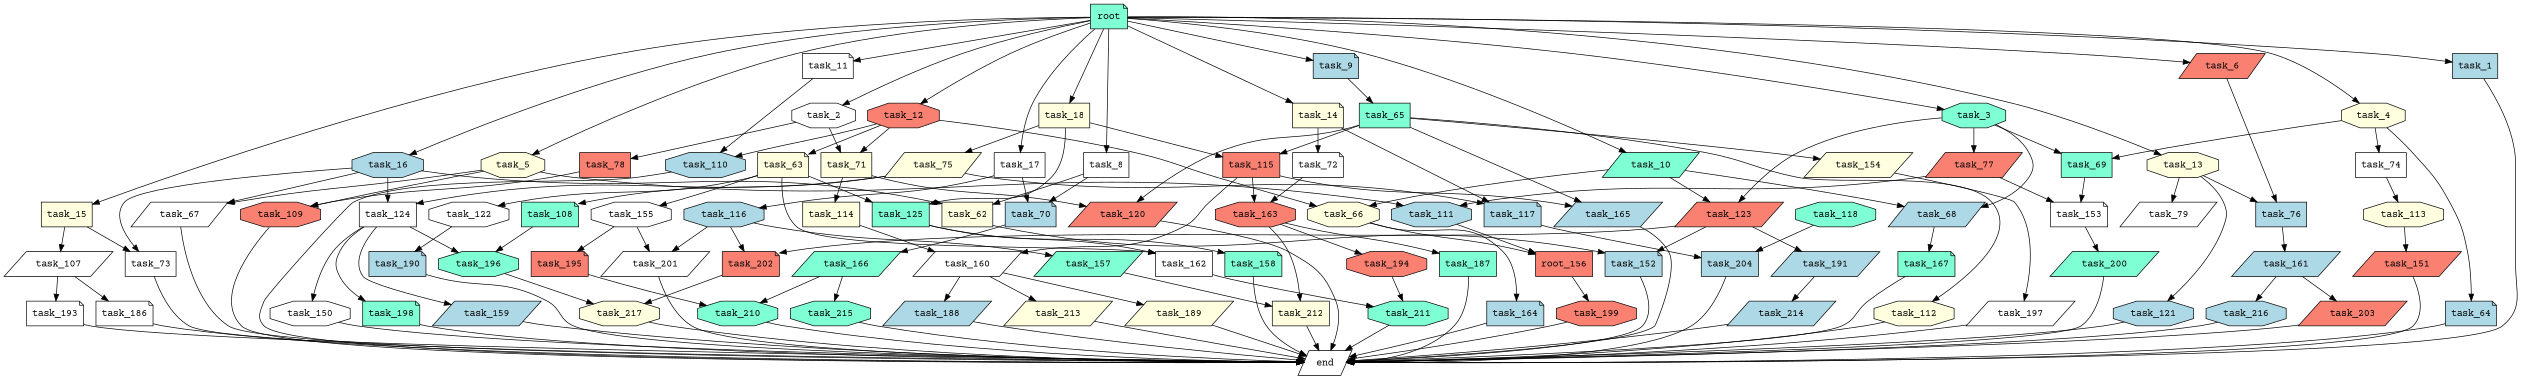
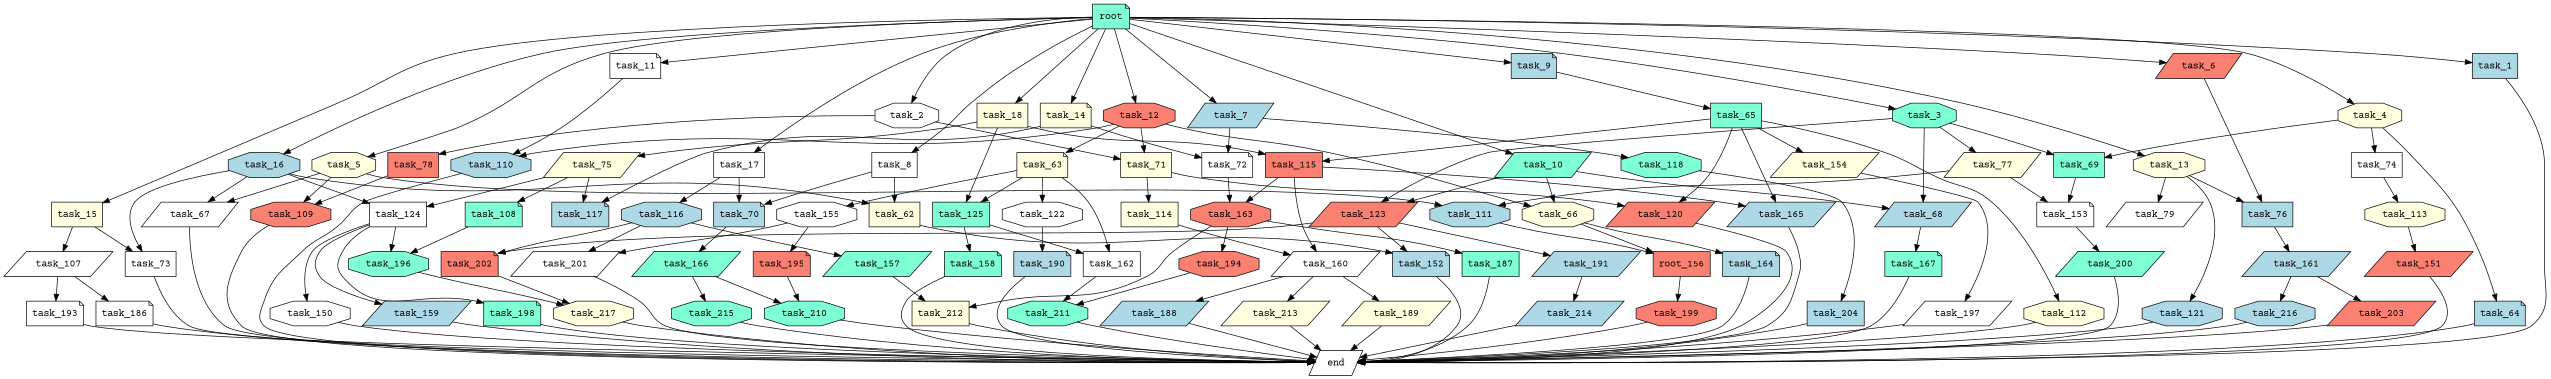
  digraph {
    fontname="Courier Prime"
    node [fillcolor=lightblue fontname="Courier Prime" shape=parallelogram style=filled]
    edge [fontname="Courier Prime"]
    task_67 [fillcolor=white]
    end [fillcolor=white]
    task_193 [fillcolor=white shape=note]
    task_12 [fillcolor=salmon shape=octagon]
    task_63 [fillcolor=lightyellow shape=note]
    task_66 [fillcolor=lightyellow shape=octagon]
    task_71 [fillcolor=lightyellow shape=box]
    task_110 [shape=octagon]
    task_162 [fillcolor=white shape=box]
    task_155 [fillcolor=white shape=octagon]
    task_122 [fillcolor=white shape=octagon]
    task_125 [fillcolor=aquamarine shape=box]
    task_164 [shape=note]
    n14 [fillcolor=salmon label=root_156 shape=box]
    task_114 [fillcolor=lightyellow shape=box]
    task_120 [fillcolor=salmon]
    task_201 [fillcolor=white]
    task_5 [fillcolor=lightyellow shape=octagon]
    task_109 [fillcolor=salmon shape=octagon]
    task_111 [shape=octagon]
    task_211 [fillcolor=aquamarine shape=octagon]
    task_217 [fillcolor=lightyellow shape=octagon]
    task_195 [fillcolor=salmon shape=note]
    task_190 [shape=note]
    task_158 [fillcolor=aquamarine shape=note]
    task_196 [fillcolor=aquamarine shape=octagon]
    task_17 [fillcolor=white shape=box]
    task_70 [shape=note]
    task_116 [shape=octagon]
    task_166 [fillcolor=aquamarine]
    task_2 [fillcolor=white shape=octagon]
    task_78 [fillcolor=salmon shape=box]
    task_121 [shape=octagon]
    task_216 [shape=octagon]
    task_13 [fillcolor=lightyellow shape=octagon]
    task_79 [fillcolor=white]
    task_76 [shape=box]
    task_161
    task_203 [fillcolor=salmon]
    task_215 [fillcolor=aquamarine shape=octagon]
    task_210 [fillcolor=aquamarine shape=octagon]
    task_198 [fillcolor=aquamarine shape=note]
-   task_77 [fillcolor=salmon]
+   task_77 [fillcolor=lightyellow]
    task_153 [fillcolor=white shape=note]
    task_200 [fillcolor=aquamarine]
    task_163 [fillcolor=salmon shape=octagon]
    task_194 [fillcolor=salmon shape=octagon]
    task_212 [fillcolor=lightyellow shape=box]
    task_187 [fillcolor=aquamarine shape=box]
    task_11 [fillcolor=white shape=note]
    task_150 [fillcolor=white shape=octagon]
    task_167 [fillcolor=aquamarine shape=note]
    task_165
    task_191
    task_214
    task_64 [shape=note]
    task_199 [fillcolor=salmon shape=octagon]
    root [fillcolor=aquamarine shape=note]
    task_8 [fillcolor=white shape=box]
    task_18 [fillcolor=lightyellow shape=box]
    task_1 [shape=box]
    task_3 [fillcolor=aquamarine shape=octagon]
+   task_7
    task_9 [shape=note]
    task_4 [fillcolor=lightyellow shape=octagon]
    task_16 [shape=octagon]
    task_6 [fillcolor=salmon]
    task_15 [fillcolor=lightyellow shape=box]
    task_10 [fillcolor=aquamarine]
    task_14 [fillcolor=lightyellow shape=note]
    task_62 [fillcolor=lightyellow shape=box]
    task_75 [fillcolor=lightyellow]
    task_115 [fillcolor=salmon shape=box]
    task_69 [fillcolor=aquamarine shape=box]
    task_123 [fillcolor=salmon]
    task_68
    task_72 [fillcolor=white shape=note]
    task_118 [fillcolor=aquamarine shape=octagon]
    task_65 [fillcolor=aquamarine shape=box]
    task_74 [fillcolor=white shape=box]
    task_124 [fillcolor=white shape=box]
    task_73 [fillcolor=white shape=box]
    task_107 [fillcolor=white]
    task_117 [shape=note]
    task_113 [fillcolor=lightyellow shape=octagon]
    task_151 [fillcolor=salmon]
    task_152 [shape=note]
    task_160 [fillcolor=white]
    task_188
    task_213 [fillcolor=lightyellow]
    task_189 [fillcolor=lightyellow]
    task_157 [fillcolor=aquamarine]
    task_202 [fillcolor=salmon shape=note]
    task_108 [fillcolor=aquamarine shape=note]
    task_186 [fillcolor=white shape=note]
    task_204 [shape=box]
    task_159
    task_154 [fillcolor=lightyellow]
    task_112 [fillcolor=lightyellow shape=octagon]
    task_197 [fillcolor=white]
    task_67 -> end
    task_193 -> end
    task_12 -> task_63
    task_12 -> task_66
    task_12 -> task_71
    task_12 -> task_110
    task_63 -> task_162
    task_63 -> task_155
    task_63 -> task_122
    task_63 -> task_125
    task_66 -> task_164
    task_66 -> n14
    task_71 -> task_114
    task_71 -> task_120
    task_110 -> end
    task_162 -> task_211
    task_155 -> task_201
    task_155 -> task_195
    task_122 -> task_190
    task_125 -> task_162
    task_125 -> task_158
    task_164 -> end
    n14 -> task_199
    task_114 -> task_160
    task_120 -> end
    task_201 -> end
    task_5 -> task_67
    task_5 -> task_109
    task_5 -> task_111
    task_109 -> end
    task_111 -> n14
    task_211 -> end
    task_217 -> end
    task_195 -> task_210
    task_190 -> end
    task_158 -> end
    task_196 -> task_217
    task_17 -> task_70
    task_17 -> task_116
    task_70 -> task_166
    task_116 -> task_201
    task_116 -> task_157
    task_116 -> task_202
    task_166 -> task_215
    task_166 -> task_210
    task_2 -> task_71
    task_2 -> task_78
    task_78 -> task_109
    task_121 -> end
    task_216 -> end
    task_13 -> task_121
    task_13 -> task_79
    task_13 -> task_76
    task_76 -> task_161
    task_161 -> task_216
    task_161 -> task_203
    task_203 -> end
    task_215 -> end
    task_210 -> end
    task_198 -> end
    task_77 -> task_111
    task_77 -> task_153
    task_153 -> task_200
    task_200 -> end
    task_163 -> task_194
    task_163 -> task_212
    task_163 -> task_187
    task_194 -> task_211
    task_212 -> end
    task_187 -> end
    task_11 -> task_110
    task_150 -> end
    task_167 -> end
    task_165 -> end
    task_191 -> task_214
    task_214 -> end
    task_64 -> end
    task_199 -> end
    root -> task_12
    root -> task_5
    root -> task_17
    root -> task_2
    root -> task_13
    root -> task_11
    root -> task_8
    root -> task_18
    root -> task_1
    root -> task_3
+   root -> task_7
    root -> task_9
    root -> task_4
    root -> task_16
    root -> task_6
    root -> task_15
    root -> task_10
    root -> task_14
    task_8 -> task_70
    task_8 -> task_62
    task_18 -> task_125
    task_18 -> task_75
    task_18 -> task_115
    task_1 -> end
    task_3 -> task_77
    task_3 -> task_69
    task_3 -> task_123
    task_3 -> task_68
+   task_7 -> task_72
+   task_7 -> task_118
    task_9 -> task_65
    task_4 -> task_64
    task_4 -> task_69
    task_4 -> task_74
    task_16 -> task_67
    task_16 -> task_62
    task_16 -> task_124
    task_16 -> task_73
    task_6 -> task_76
    task_15 -> task_73
    task_15 -> task_107
    task_10 -> task_66
    task_10 -> task_123
    task_10 -> task_68
    task_14 -> task_72
    task_14 -> task_117
    task_62 -> task_152
    task_75 -> task_124
    task_75 -> task_117
    task_75 -> task_108
    task_115 -> task_163
    task_115 -> task_165
    task_115 -> task_160
    task_69 -> task_153
    task_123 -> task_191
    task_123 -> task_152
    task_123 -> task_202
    task_68 -> task_167
    task_72 -> task_163
    task_118 -> task_204
    task_65 -> task_120
    task_65 -> task_165
    task_65 -> task_115
    task_65 -> task_154
    task_65 -> task_112
    task_74 -> task_113
    task_124 -> task_196
    task_124 -> task_198
    task_124 -> task_150
    task_124 -> task_159
    task_73 -> end
    task_107 -> task_193
    task_107 -> task_186
-   task_117 -> task_204
    task_113 -> task_151
    task_151 -> end
    task_152 -> end
    task_160 -> task_188
    task_160 -> task_213
    task_160 -> task_189
    task_188 -> end
    task_213 -> end
    task_189 -> end
    task_157 -> task_212
    task_202 -> task_217
    task_108 -> task_196
    task_186 -> end
    task_204 -> end
    task_159 -> end
    task_154 -> task_197
    task_112 -> end
    task_197 -> end
  }
